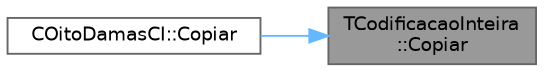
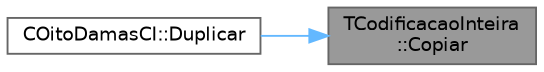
  digraph {
    rankdir=RL
    node [fontname=Helvetica fontsize=10 shape=box style=filled]
    n1 [color=gray40 fillcolor=grey60 fontcolor=black height=0.2 label="TCodificacaoInteira\l::Copiar" width=0.4]
-   n2 [color=grey40 fillcolor=white height=0.2 label="COitoDamasCI::Copiar" width=0.4]
+   n2 [color=grey40 fillcolor=white height=0.2 label="COitoDamasCI::Duplicar" width=0.4]
    n1 -> n2 [color=steelblue1 dir=back fontname=Helvetica fontsize=10 labelfontname=Helvetica labelfontsize=10 style=solid]
  }
